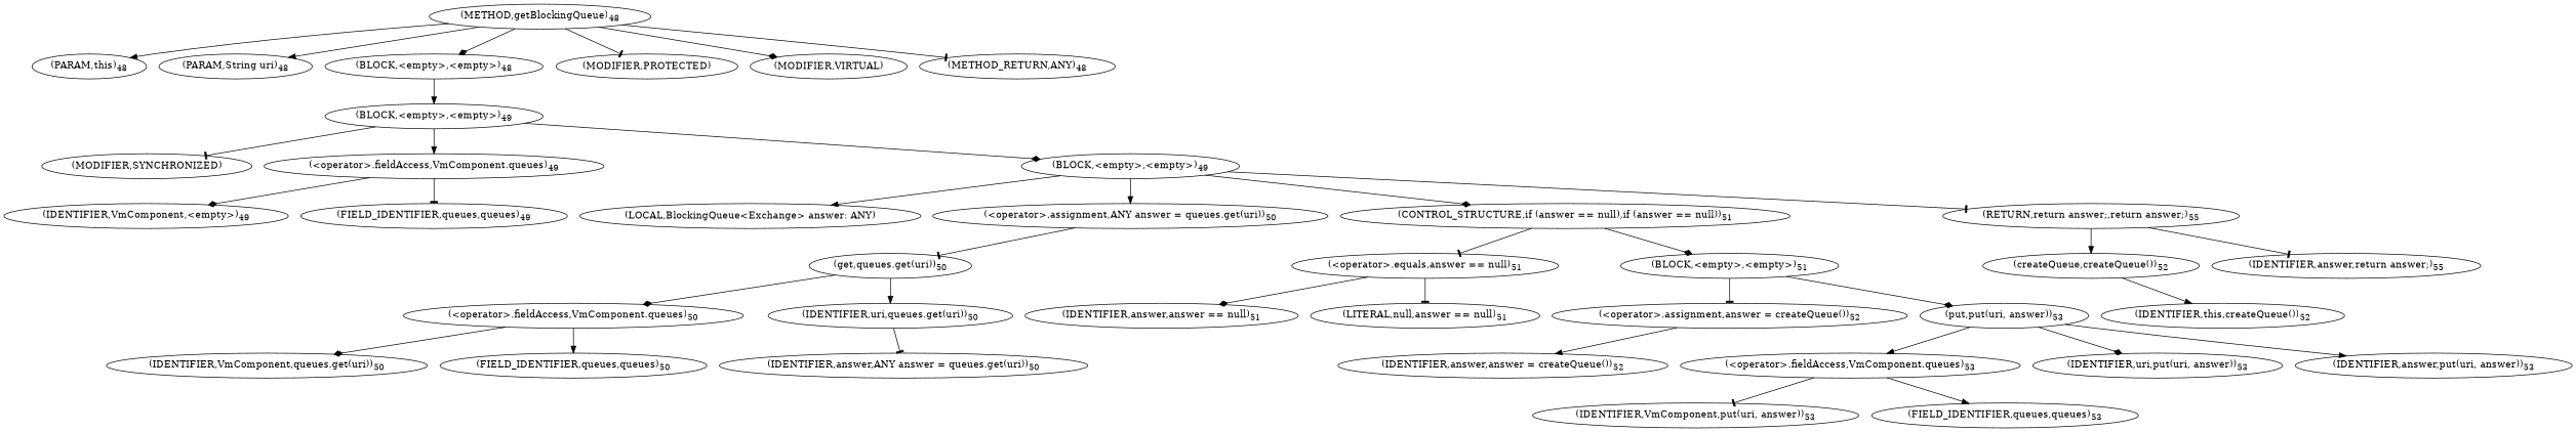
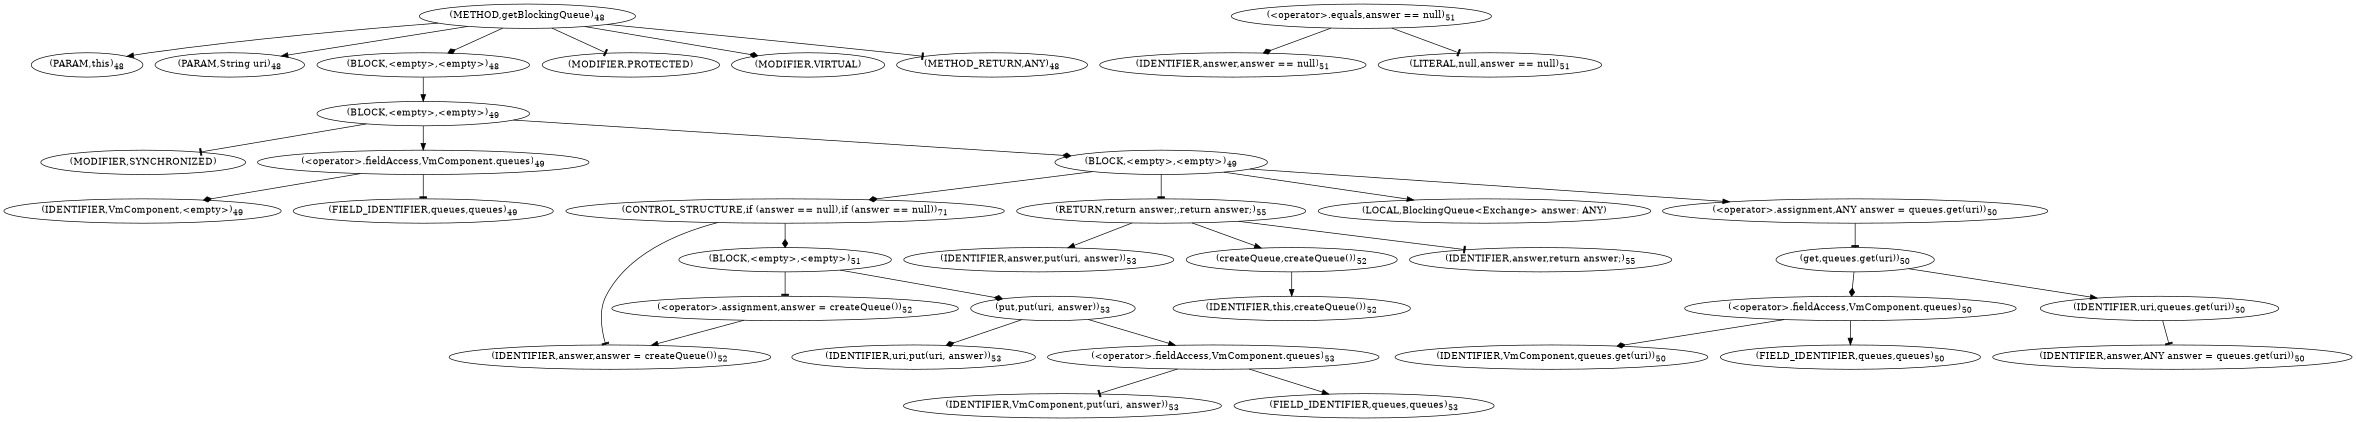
  digraph {
    edge [arrowhead=normal]
    n1 [label=<(METHOD,getBlockingQueue)<SUB>48</SUB>>]
    n2 [label=<(PARAM,this)<SUB>48</SUB>>]
    n3 [label=<(PARAM,String uri)<SUB>48</SUB>>]
    n4 [label=<(BLOCK,&lt;empty&gt;,&lt;empty&gt;)<SUB>48</SUB>>]
    n5 [label=<(MODIFIER,PROTECTED)>]
    n6 [label=<(MODIFIER,VIRTUAL)>]
    n7 [label=<(METHOD_RETURN,ANY)<SUB>48</SUB>>]
    n8 [label=<(BLOCK,&lt;empty&gt;,&lt;empty&gt;)<SUB>49</SUB>>]
    n9 [label=<(MODIFIER,SYNCHRONIZED)>]
    n10 [label=<(&lt;operator&gt;.fieldAccess,VmComponent.queues)<SUB>49</SUB>>]
    n11 [label=<(BLOCK,&lt;empty&gt;,&lt;empty&gt;)<SUB>49</SUB>>]
    n12 [label=<(IDENTIFIER,VmComponent,&lt;empty&gt;)<SUB>49</SUB>>]
    n13 [label=<(FIELD_IDENTIFIER,queues,queues)<SUB>49</SUB>>]
    n14 [label=<(LOCAL,BlockingQueue&lt;Exchange&gt; answer: ANY)>]
    n15 [label=<(&lt;operator&gt;.assignment,ANY answer = queues.get(uri))<SUB>50</SUB>>]
-   n16 [label=<(CONTROL_STRUCTURE,if (answer == null),if (answer == null))<SUB>51</SUB>>]
+   n16 [label=<(CONTROL_STRUCTURE,if (answer == null),if (answer == null))<SUB>71</SUB>>]
    n17 [label=<(RETURN,return answer;,return answer;)<SUB>55</SUB>>]
    n18 [label=<(get,queues.get(uri))<SUB>50</SUB>>]
    n19 [label=<(&lt;operator&gt;.equals,answer == null)<SUB>51</SUB>>]
    n20 [label=<(BLOCK,&lt;empty&gt;,&lt;empty&gt;)<SUB>51</SUB>>]
    n21 [label=<(createQueue,createQueue())<SUB>52</SUB>>]
    n22 [label=<(IDENTIFIER,answer,return answer;)<SUB>55</SUB>>]
    n23 [label=<(IDENTIFIER,answer,ANY answer = queues.get(uri))<SUB>50</SUB>>]
    n24 [label=<(&lt;operator&gt;.fieldAccess,VmComponent.queues)<SUB>50</SUB>>]
    n25 [label=<(IDENTIFIER,uri,queues.get(uri))<SUB>50</SUB>>]
    n26 [label=<(IDENTIFIER,VmComponent,queues.get(uri))<SUB>50</SUB>>]
    n27 [label=<(FIELD_IDENTIFIER,queues,queues)<SUB>50</SUB>>]
    n28 [label=<(IDENTIFIER,answer,answer == null)<SUB>51</SUB>>]
    n29 [label=<(LITERAL,null,answer == null)<SUB>51</SUB>>]
    n30 [label=<(&lt;operator&gt;.assignment,answer = createQueue())<SUB>52</SUB>>]
    n31 [label=<(put,put(uri, answer))<SUB>53</SUB>>]
    n32 [label=<(IDENTIFIER,answer,answer = createQueue())<SUB>52</SUB>>]
    n33 [label=<(&lt;operator&gt;.fieldAccess,VmComponent.queues)<SUB>53</SUB>>]
    n34 [label=<(IDENTIFIER,uri,put(uri, answer))<SUB>53</SUB>>]
    n35 [label=<(IDENTIFIER,answer,put(uri, answer))<SUB>53</SUB>>]
    n36 [label=<(IDENTIFIER,this,createQueue())<SUB>52</SUB>>]
    n37 [label=<(IDENTIFIER,VmComponent,put(uri, answer))<SUB>53</SUB>>]
    n38 [label=<(FIELD_IDENTIFIER,queues,queues)<SUB>53</SUB>>]
    n1 -> n2
    n1 -> n3
    n1 -> n4 [arrowhead=diamond]
    n1 -> n5 [arrowhead=tee]
    n1 -> n6 [arrowhead=diamond]
    n1 -> n7 [arrowhead=tee]
    n4 -> n8
    n8 -> n9 [arrowhead=tee]
    n8 -> n10
    n8 -> n11 [arrowhead=diamond]
    n10 -> n12 [arrowhead=diamond]
    n10 -> n13 [arrowhead=tee]
    n11 -> n14
    n11 -> n15
    n11 -> n16 [arrowhead=diamond]
    n11 -> n17 [arrowhead=tee]
    n15 -> n18 [arrowhead=tee]
-   n16 -> n19 [arrowhead=tee]
+   n16 -> n32 [arrowhead=tee]
    n16 -> n20 [arrowhead=diamond]
    n17 -> n21
    n17 -> n22 [arrowhead=tee]
    n18 -> n24 [arrowhead=diamond]
    n18 -> n25
    n19 -> n28 [arrowhead=diamond]
    n19 -> n29 [arrowhead=tee]
    n20 -> n30 [arrowhead=tee]
    n20 -> n31 [arrowhead=diamond]
    n21 -> n36
    n24 -> n26 [arrowhead=diamond]
    n24 -> n27
    n25 -> n23 [arrowhead=tee]
    n30 -> n32
    n31 -> n33
    n31 -> n34 [arrowhead=diamond]
-   n31 -> n35
+   n17 -> n35
    n33 -> n37 [arrowhead=tee]
    n33 -> n38
  }
